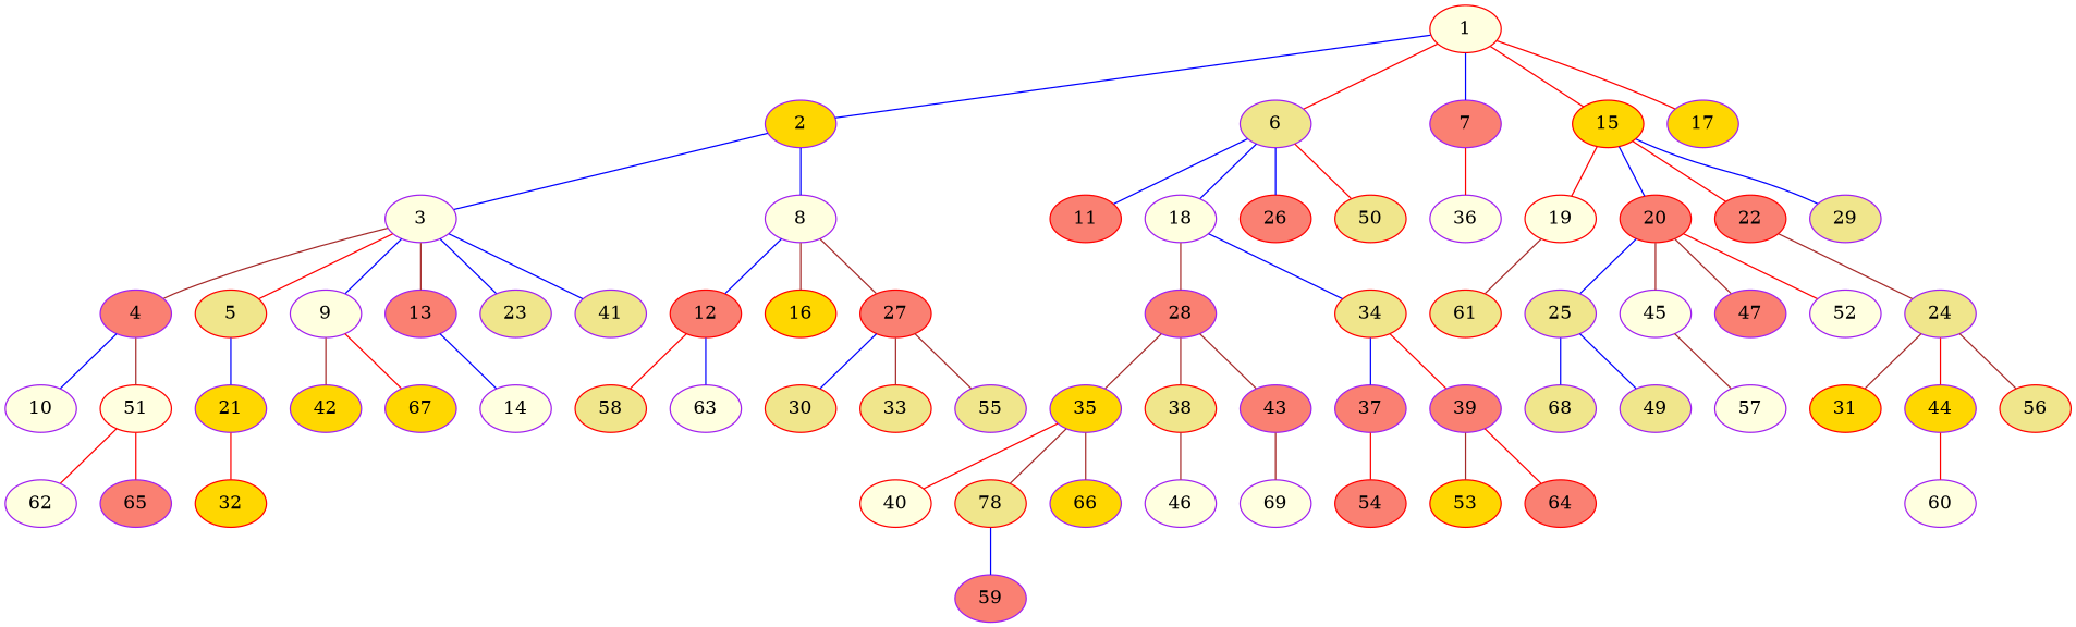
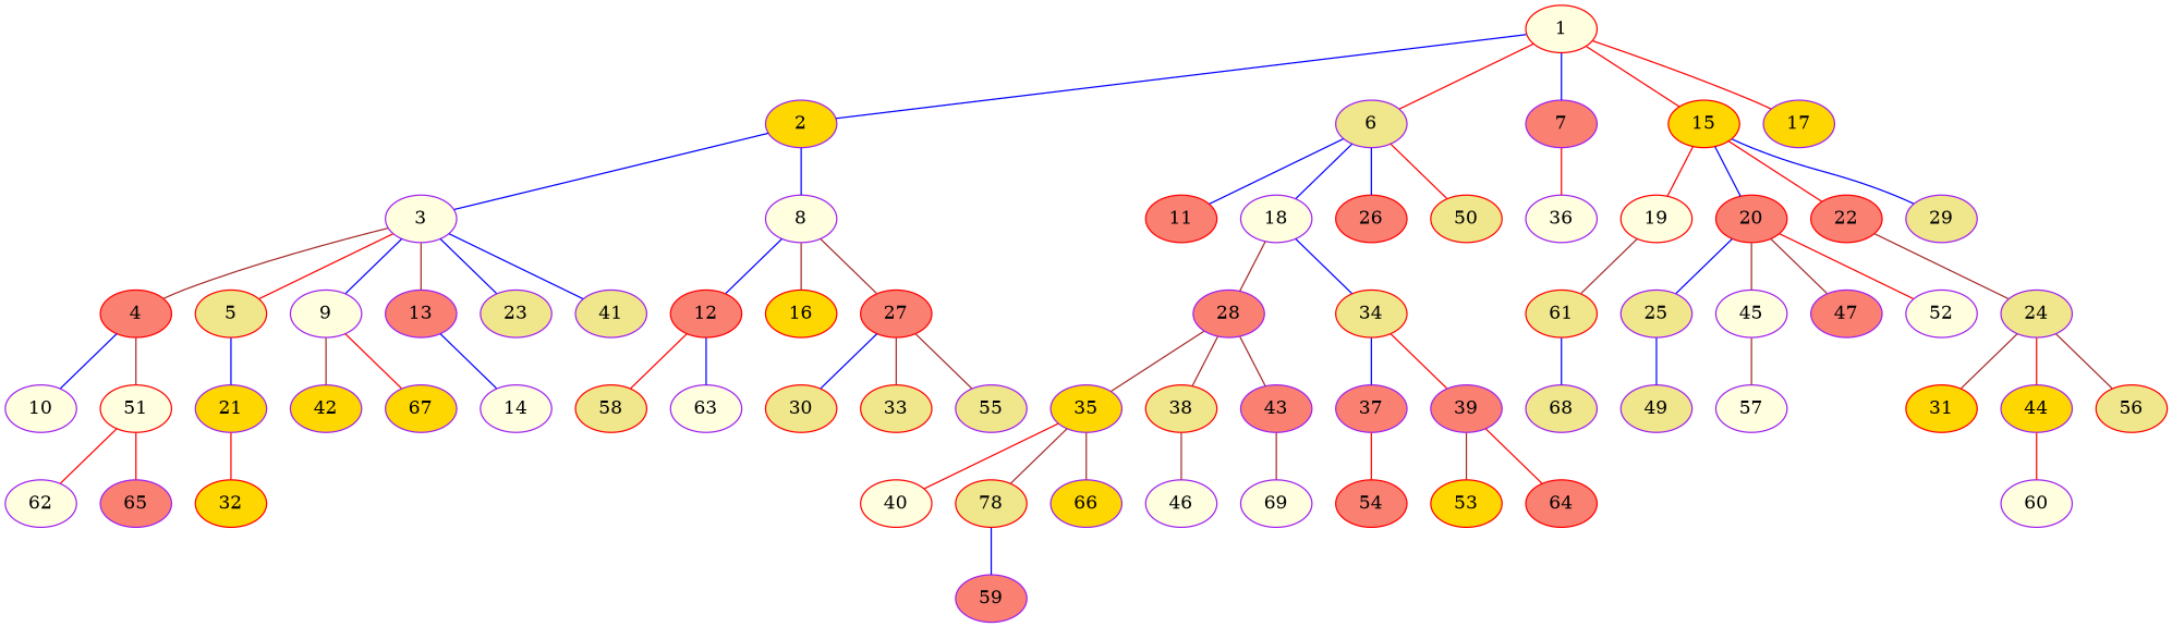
  graph {
    node [color=purple fillcolor=lightyellow style=filled]
    edge [color=blue]
    1 [color=red]
    2 [fillcolor=gold]
    6 [fillcolor=khaki]
    7 [fillcolor=salmon]
    15 [color=red fillcolor=gold]
    17 [fillcolor=gold]
    3
    8
    11 [color=red fillcolor=salmon]
    18
    26 [color=red fillcolor=salmon]
    50 [color=red fillcolor=khaki]
    36
    19 [color=red]
    20 [color=red fillcolor=salmon]
    22 [color=red fillcolor=salmon]
    29 [fillcolor=khaki]
-   4 [fillcolor=salmon]
+   4 [color=red fillcolor=salmon]
    5 [color=red fillcolor=khaki]
    9
    13 [fillcolor=salmon]
    23 [fillcolor=khaki]
    41 [fillcolor=khaki]
    12 [color=red fillcolor=salmon]
    16 [color=red fillcolor=gold]
    27 [color=red fillcolor=salmon]
    10
    51 [color=red]
    21 [fillcolor=gold]
    42 [fillcolor=gold]
    67 [fillcolor=gold]
    14
    62
    65 [fillcolor=salmon]
    32 [color=red fillcolor=gold]
    28 [fillcolor=salmon]
    34 [color=red fillcolor=khaki]
    58 [color=red fillcolor=khaki]
    63
    30 [color=red fillcolor=khaki]
    33 [color=red fillcolor=khaki]
    55 [fillcolor=khaki]
    61 [color=red fillcolor=khaki]
    25 [fillcolor=khaki]
    45
    47 [fillcolor=salmon]
    52
    24 [fillcolor=khaki]
    35 [fillcolor=gold]
    38 [color=red fillcolor=khaki]
    43 [fillcolor=salmon]
    37 [fillcolor=salmon]
    39 [fillcolor=salmon]
    68 [fillcolor=khaki]
    49 [fillcolor=khaki]
    57
    31 [color=red fillcolor=gold]
    44 [fillcolor=gold]
    56 [color=red fillcolor=khaki]
    60
    40 [color=red]
    n62 [color=red fillcolor=khaki label=78]
    66 [fillcolor=gold]
    46
    69
    54 [color=red fillcolor=salmon]
    53 [color=red fillcolor=gold]
    64 [color=red fillcolor=salmon]
    59 [fillcolor=salmon]
    1 -- 2
    1 -- 6 [color=red]
    1 -- 7
    1 -- 15 [color=red]
    1 -- 17 [color=red]
    2 -- 3
    2 -- 8
    6 -- 11
    6 -- 18
    6 -- 26
    6 -- 50 [color=red]
    7 -- 36 [color=red]
    15 -- 19 [color=red]
    15 -- 20
    15 -- 22 [color=red]
    15 -- 29
    3 -- 4 [color=brown]
    3 -- 5 [color=red]
    3 -- 9
    3 -- 13 [color=brown]
    3 -- 23
    3 -- 41
    8 -- 12
    8 -- 16 [color=brown]
    8 -- 27 [color=brown]
    18 -- 28 [color=brown]
    18 -- 34
    19 -- 61 [color=brown]
    20 -- 25
    20 -- 45 [color=brown]
    20 -- 47 [color=brown]
    20 -- 52 [color=red]
    22 -- 24 [color=brown]
    4 -- 10
    4 -- 51 [color=brown]
    5 -- 21
    9 -- 42 [color=brown]
    9 -- 67 [color=red]
    13 -- 14
    12 -- 58 [color=red]
    12 -- 63
    27 -- 30
    27 -- 33 [color=brown]
    27 -- 55 [color=brown]
    51 -- 62 [color=red]
    51 -- 65 [color=red]
    21 -- 32 [color=red]
    28 -- 35 [color=brown]
    28 -- 38 [color=brown]
    28 -- 43 [color=brown]
    34 -- 37
    34 -- 39 [color=red]
-   25 -- 68
+   61 -- 68
    25 -- 49
    45 -- 57 [color=brown]
    24 -- 31 [color=brown]
    24 -- 44 [color=red]
    24 -- 56 [color=brown]
    35 -- 40 [color=red]
    35 -- n62 [color=brown]
    35 -- 66 [color=brown]
    38 -- 46 [color=brown]
    43 -- 69 [color=brown]
    37 -- 54 [color=red]
    39 -- 53 [color=brown]
    39 -- 64 [color=red]
    44 -- 60 [color=red]
    n62 -- 59
  }
